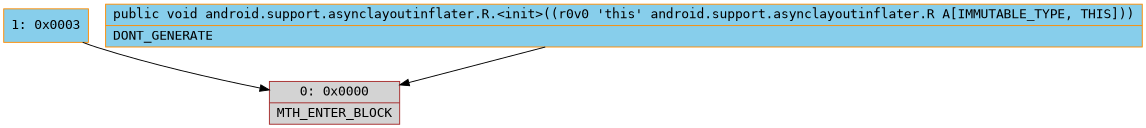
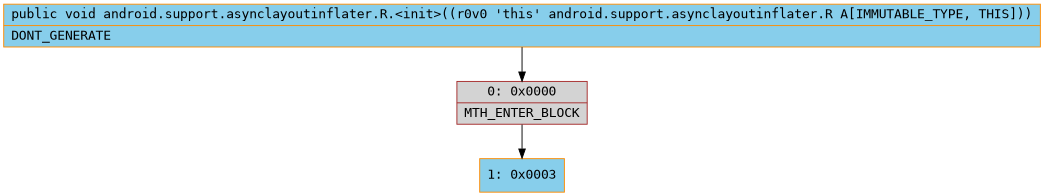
  digraph {
    fontname="DejaVu Sans Mono"
    node [color=darkorange shape=record style=filled fillcolor=skyblue fontname="DejaVu Sans Mono"]
    edge [fontname="DejaVu Sans Mono"]
    n1 [color=brown label="{0\:\ 0x0000|MTH_ENTER_BLOCK\l}" fillcolor=lightgrey]
    n2 [label="{1\:\ 0x0003}"]
    n3 [label="{public void android.support.asynclayoutinflater.R.\<init\>((r0v0 'this' android.support.asynclayoutinflater.R A[IMMUTABLE_TYPE, THIS]))  | DONT_GENERATE\l}"]
    subgraph cluster_1 {
      label="R(0)"
    }
-   n2 -> n1
+   n1 -> n2
    n3 -> n1
  }
